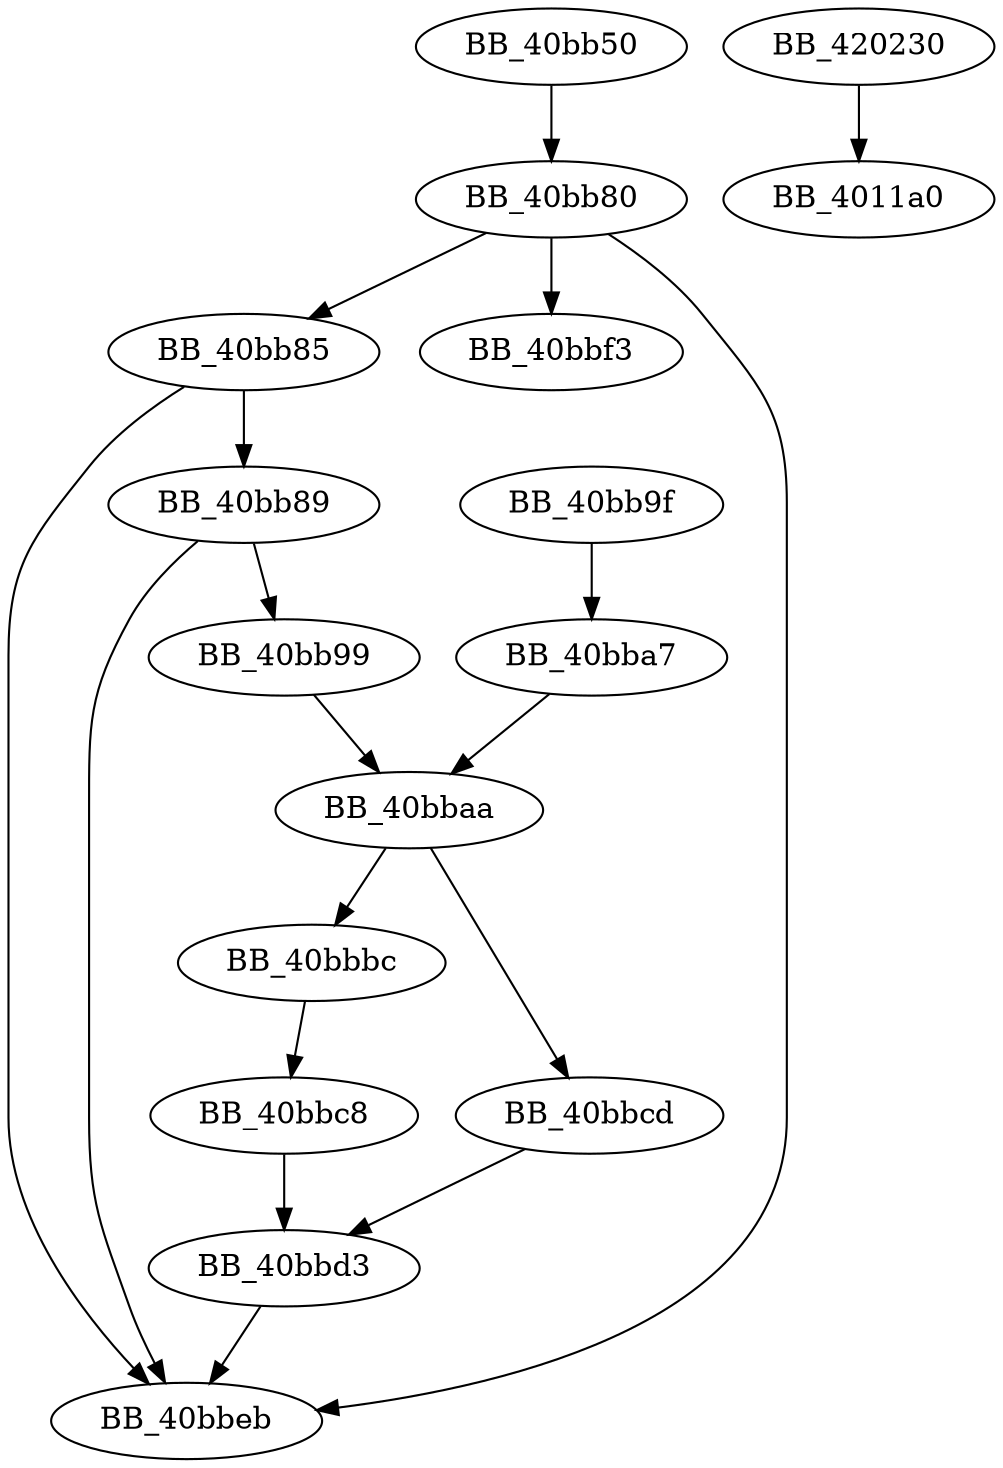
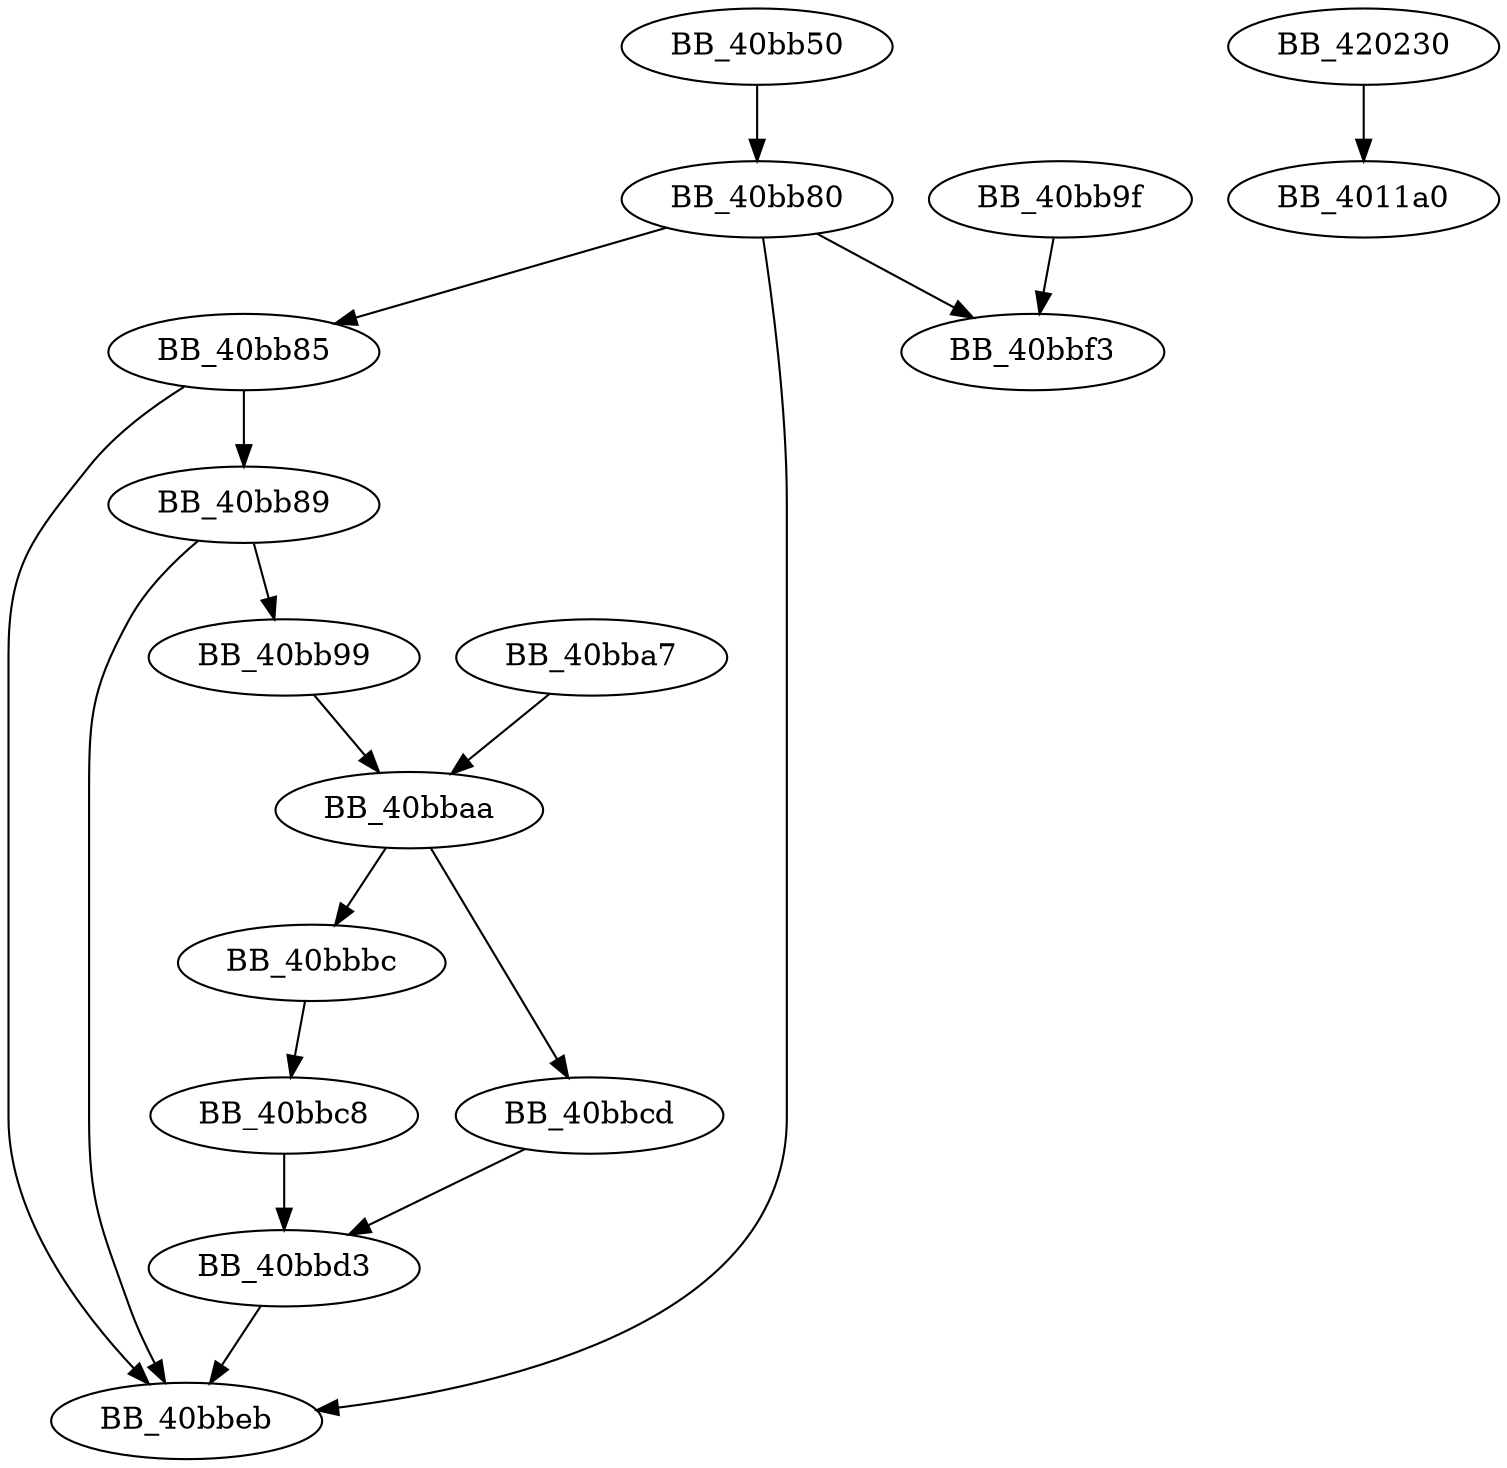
  digraph {
    BB_40bb50
    BB_40bb80
    BB_40bb85
    BB_40bbf3
    BB_40bbeb
    BB_40bb89
    BB_40bb99
    BB_40bbaa
    BB_40bb9f
    BB_40bba7
    BB_40bbbc
    BB_40bbcd
    BB_40bbc8
    BB_40bbd3
    BB_420230
    BB_4011a0
    BB_40bb50 -> BB_40bb80
    BB_40bb80 -> BB_40bb85
    BB_40bb80 -> BB_40bbf3
    BB_40bb80 -> BB_40bbeb
    BB_40bb85 -> BB_40bbeb
    BB_40bb85 -> BB_40bb89
    BB_40bb89 -> BB_40bbeb
    BB_40bb89 -> BB_40bb99
    BB_40bb99 -> BB_40bbaa
    BB_40bbaa -> BB_40bbbc
    BB_40bbaa -> BB_40bbcd
-   BB_40bb9f -> BB_40bba7
+   BB_40bb9f -> BB_40bbf3
    BB_40bba7 -> BB_40bbaa
    BB_40bbbc -> BB_40bbc8
    BB_40bbcd -> BB_40bbd3
    BB_40bbc8 -> BB_40bbd3
    BB_40bbd3 -> BB_40bbeb
    BB_420230 -> BB_4011a0
  }
